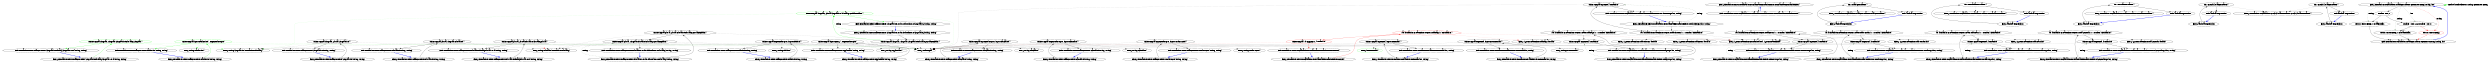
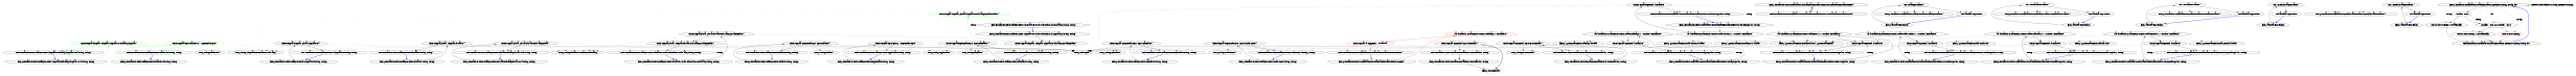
  digraph {
    fontname="DejaVu Serif"
    node [cluster="lambda expression" fontname="DejaVu Serif" span="0-0"]
    edge [fontname="DejaVu Serif" style=solid]
    n1 [cluster="Humanizer.Tests.InflectorTests.SingularizeAlreadySingularWord(string, string)" color=green community=0 label="Assert.Equal(singular, singular.Singularize(Plurality.Singular))" span="44-44"]
    n2 [cluster="Humanizer.Tests.InflectorTests.SingularizeAlreadySingularWord(string, string)" label="Exit Humanizer.Tests.InflectorTests.SingularizeAlreadySingularWord(string, string)" span="42-42"]
    n3 [cluster="string.Singularize(Humanizer.Plurality)" label="Entry string.Singularize(Humanizer.Plurality)" span="171-171"]
    n4 [cluster="Unk.Equal" label="Entry Unk.Equal" span=""]
    n5 [cluster="Humanizer.Tests.InflectorTests.SingularizeAlreadySingularWord(string, string)" label="Entry Humanizer.Tests.InflectorTests.SingularizeAlreadySingularWord(string, string)" span="42-42"]
    n6 [cluster="Humanizer.Tests.InflectorTests.SingularizeWordsWithUnknownSingularity(string, string)" color=green community=0 label="Assert.Equal(singular, plural.Singularize(Plurality.CouldBeEither))" span="52-52"]
    n7 [cluster="Humanizer.Tests.InflectorTests.SingularizeWordsWithUnknownSingularity(string, string)" label="Exit Humanizer.Tests.InflectorTests.SingularizeWordsWithUnknownSingularity(string, string)" span="49-49"]
    n8 [cluster="Humanizer.Tests.InflectorTests.SingularizeWordsWithUnknownSingularity(string, string)" label="Entry Humanizer.Tests.InflectorTests.SingularizeWordsWithUnknownSingularity(string, string)" span="49-49"]
    n9 [cluster="Humanizer.Tests.InflectorTests.SingularizeWordsWithUnknownSingularity(string, string)" label="Assert.Equal(singular, singular.Singularize(Plurality.CouldBeEither))" span="51-51"]
    n10 [cluster="Humanizer.Tests.InflectorTests.Dasherize(string, string)" color=green community=0 label="Assert.Equal(input.Dasherize(), expectedOutput)" span="75-75"]
    n11 [cluster="Humanizer.Tests.InflectorTests.Dasherize(string, string)" label="Exit Humanizer.Tests.InflectorTests.Dasherize(string, string)" span="73-73"]
    n12 [cluster="string.Dasherize()" label="Entry string.Dasherize()" span="259-259"]
    n13 [cluster="Humanizer.Tests.InflectorTests.Dasherize(string, string)" label="Entry Humanizer.Tests.InflectorTests.Dasherize(string, string)" span="73-73"]
    n14 [cluster="Humanizer.Tests.InflectorTests.Singularize(string, string)" label="Assert.Equal(singular, plural.Singularize())" span="37-37"]
    n15 [cluster="Humanizer.Tests.InflectorTests.Singularize(string, string)" label="Exit Humanizer.Tests.InflectorTests.Singularize(string, string)" span="35-35"]
    n16 [cluster="Humanizer.Tests.InflectorTests.Singularize(string, string)" label="Entry Humanizer.Tests.InflectorTests.Singularize(string, string)" span="35-35"]
    n17 [cluster="Humanizer.Tests.InflectorTests.Pluralize(string, string)" label="Assert.Equal(plural, singular.Pluralize())" span="15-15"]
    n18 [cluster="Humanizer.Tests.InflectorTests.Pluralize(string, string)" label="Exit Humanizer.Tests.InflectorTests.Pluralize(string, string)" span="13-13"]
    n19 [cluster="string.Pluralize(Humanizer.Plurality)" label="Entry string.Pluralize(Humanizer.Plurality)" span="147-147"]
    n20 [cluster="Humanizer.Tests.InflectorTests.Pluralize(string, string)" label="Entry Humanizer.Tests.InflectorTests.Pluralize(string, string)" span="13-13"]
    n21 [cluster="Humanizer.Tests.InflectorTests.PluralizeAlreadyPluralWord(string, string)" label="Assert.Equal(plural, plural.Pluralize(Plurality.Plural))" span="22-22"]
    n22 [cluster="Humanizer.Tests.InflectorTests.PluralizeAlreadyPluralWord(string, string)" label="Exit Humanizer.Tests.InflectorTests.PluralizeAlreadyPluralWord(string, string)" span="20-20"]
    n23 [cluster="Humanizer.Tests.InflectorTests.PluralizeAlreadyPluralWord(string, string)" label="Entry Humanizer.Tests.InflectorTests.PluralizeAlreadyPluralWord(string, string)" span="20-20"]
    n24 [cluster="Humanizer.Tests.InflectorTests.PluralizeWordsWithUnknownPlurality(string, string)" label="Assert.Equal(plural, plural.Pluralize(Plurality.CouldBeEither))" span="29-29"]
    n25 [cluster="Humanizer.Tests.InflectorTests.PluralizeWordsWithUnknownPlurality(string, string)" label="Assert.Equal(plural, singular.Pluralize(Plurality.CouldBeEither))" span="30-30"]
    n26 [cluster="Humanizer.Tests.InflectorTests.PluralizeWordsWithUnknownPlurality(string, string)" label="Exit Humanizer.Tests.InflectorTests.PluralizeWordsWithUnknownPlurality(string, string)" span="27-27"]
    n27 [cluster="Humanizer.Tests.InflectorTests.PluralizeWordsWithUnknownPlurality(string, string)" label="Entry Humanizer.Tests.InflectorTests.PluralizeWordsWithUnknownPlurality(string, string)" span="27-27"]
    n28 [cluster="Humanizer.Tests.InflectorTests.Titleize(string, string)" label="Assert.Equal(expectedOuput, input.Titleize())" span="65-65"]
    n29 [cluster="Humanizer.Tests.InflectorTests.Titleize(string, string)" label="Exit Humanizer.Tests.InflectorTests.Titleize(string, string)" span="63-63"]
    n30 [cluster="string.Titleize()" label="Entry string.Titleize()" span="216-216"]
    n31 [cluster="Humanizer.Tests.InflectorTests.Titleize(string, string)" label="Entry Humanizer.Tests.InflectorTests.Titleize(string, string)" span="63-63"]
    n32 [cluster="Humanizer.Tests.InflectorTests.Hyphenate(string, string)" label="Assert.Equal(input.Entry(), expectedOutput)" span="85-85"]
    n33 [cluster="Humanizer.Tests.InflectorTests.Hyphenate(string, string)" label="Exit Humanizer.Tests.InflectorTests.Hyphenate(string, string)" span="83-83"]
    n34 [cluster="string.Hyphenate()" label="Entry string.Hyphenate()" span="269-269"]
    n35 [cluster="Humanizer.Tests.InflectorTests.Hyphenate(string, string)" label="Entry Humanizer.Tests.InflectorTests.Hyphenate(string, string)" span="83-83"]
    n36 [cluster="Humanizer.Tests.InflectorTests.Pascalize(string, string)" label="Assert.Equal(expectedOutput, input.Pascalize())" span="98-98"]
    n37 [cluster="Humanizer.Tests.InflectorTests.Pascalize(string, string)" label="Exit Humanizer.Tests.InflectorTests.Pascalize(string, string)" span="96-96"]
    n38 [cluster="string.Pascalize()" label="Entry string.Pascalize()" span="226-226"]
    n39 [cluster="Humanizer.Tests.InflectorTests.Pascalize(string, string)" label="Entry Humanizer.Tests.InflectorTests.Pascalize(string, string)" span="96-96"]
    n40 [cluster="Humanizer.Tests.InflectorTests.Camelize(string, string)" label="Assert.Equal(expectedOutput, input.Camelize())" span="112-112"]
    n41 [cluster="Humanizer.Tests.InflectorTests.Camelize(string, string)" label="Exit Humanizer.Tests.InflectorTests.Camelize(string, string)" span="110-110"]
    n42 [cluster="string.Camelize()" label="Entry string.Camelize()" span="236-236"]
    n43 [cluster="Humanizer.Tests.InflectorTests.Camelize(string, string)" label="Entry Humanizer.Tests.InflectorTests.Camelize(string, string)" span="110-110"]
    n44 [cluster="Humanizer.Tests.InflectorTests.Underscore(string, string)" label="Assert.Equal(expectedOuput, input.Underscore())" span="125-125"]
    n45 [cluster="Humanizer.Tests.InflectorTests.Underscore(string, string)" label="Exit Humanizer.Tests.InflectorTests.Underscore(string, string)" span="123-123"]
    n46 [cluster="string.Underscore()" label="Entry string.Underscore()" span="247-247"]
    n47 [cluster="Humanizer.Tests.InflectorTests.Underscore(string, string)" label="Entry Humanizer.Tests.InflectorTests.Underscore(string, string)" span="123-123"]
    n48 [cluster="string.FromRoman()" file="DateHumanizeTests.fi-FI.cs" label="Entry string.FromRoman()" span="43-43"]
    n49 [cluster="Humanizer.Tests.RomanNumeralTests.ToRoman(int, string)" file="DateHumanizeTests.fi-FI.cs" label="Entry Humanizer.Tests.RomanNumeralTests.ToRoman(int, string)" span="26-26"]
    n50 [cluster="Humanizer.Tests.RomanNumeralTests.ToRoman(int, string)" file="DateHumanizeTests.fi-FI.cs" label="Assert.Equal(expected, input.ToRoman())" span="28-28"]
    n51 [cluster="Humanizer.Tests.RomanNumeralTests.ToRoman(int, string)" file="DateHumanizeTests.fi-FI.cs" label="Exit Humanizer.Tests.RomanNumeralTests.ToRoman(int, string)" span="26-26"]
    n52 [cluster="int.ToRoman()" color=green file="DateHumanizeTests.fi-FI.cs" label="Entry int.ToRoman()" span="84-84"]
    n53 [cluster="Humanizer.Tests.RomanNumeralTests.FromRoman(int, string)" file="DateHumanizeTests.fi-FI.cs" label="Entry Humanizer.Tests.RomanNumeralTests.FromRoman(int, string)" span="51-51"]
    n54 [cluster="Humanizer.Tests.RomanNumeralTests.FromRoman(int, string)" file="DateHumanizeTests.fi-FI.cs" label="Assert.Equal(expected, input.FromRoman())" span="53-53"]
    n55 [cluster="Humanizer.Tests.RomanNumeralTests.FromRoman(int, string)" file="DateHumanizeTests.fi-FI.cs" label="Exit Humanizer.Tests.RomanNumeralTests.FromRoman(int, string)" span="51-51"]
    n56 [cluster="Humanizer.Tests.Localisation.RussianDateHumanizeTests.NMinutesAgo(int, string)" file="DateHumanizeTests.ru-RU.cs" label="Entry Humanizer.Tests.Localisation.RussianDateHumanizeTests.NMinutesAgo(int, string)" span="52-52"]
    n57 [cluster="Humanizer.Tests.Localisation.RussianDateHumanizeTests.NMinutesAgo(int, string)" file="DateHumanizeTests.ru-RU.cs" label="var humanize = DateTime.UtcNow.AddMinutes(-1 * number).Humanize()" span="54-54"]
    n58 [cluster="Humanizer.Tests.Localisation.RussianDateHumanizeTests.NMinutesAgo(int, string)" file="DateHumanizeTests.ru-RU.cs" label="Assert.Equal(expected, humanize)" span="55-55"]
    n59 [cluster="System.DateTime.Humanize(bool, System.DateTime?)" file="DateHumanizeTests.ru-RU.cs" label="Entry System.DateTime.Humanize(bool, System.DateTime?)" span="18-18"]
    n60 [cluster="System.DateTime.AddMinutes(double)" file="DateHumanizeTests.ru-RU.cs" label="Entry System.DateTime.AddMinutes(double)"]
    n61 [cluster="Humanizer.Tests.Localisation.RussianDateHumanizeTests.NMinutesAgo(int, string)" file="DateHumanizeTests.ru-RU.cs" label="Exit Humanizer.Tests.Localisation.RussianDateHumanizeTests.NMinutesAgo(int, string)" span="52-52"]
    n62 [cluster="System.DateTime.AddMonths(int)" file="DateHumanizeTests.ru-RU.cs" label="Entry System.DateTime.AddMonths(int)"]
    n63 [cluster="Humanizer.Tests.Localisation.RussianDateHumanizeTests.NotYet()" file="DateHumanizeTests.ru-RU.cs" label="Entry Humanizer.Tests.Localisation.RussianDateHumanizeTests.NotYet()" span="137-137"]
    n64 [cluster="Humanizer.Tests.Localisation.RussianDateHumanizeTests.NotYet()" color=red community=0 file="DateHumanizeTests.ru-RU.cs" label="var humanize = DateTime.UtcNow.AddDays(1).Humanize()" span="139-139"]
    n65 [cluster="Humanizer.Tests.Localisation.RussianDateHumanizeTests.NotYet()" color=red community=0 file="DateHumanizeTests.ru-RU.cs" label="Assert.Equal(''в будущем'', humanize)" span="140-140"]
    n66 [cluster="System.DateTime.AddDays(double)" file="DateHumanizeTests.ru-RU.cs" label="Entry System.DateTime.AddDays(double)"]
    n67 [cluster="Humanizer.Tests.Localisation.RussianDateHumanizeTests.NotYet()" file="DateHumanizeTests.ru-RU.cs" label="Exit Humanizer.Tests.Localisation.RussianDateHumanizeTests.NotYet()" span="137-137"]
    n68 [cluster="Humanizer.Tests.Localisation.RussianDateHumanizeTests.NHoursAgo(int, string)" file="DateHumanizeTests.ru-RU.cs" label="Entry Humanizer.Tests.Localisation.RussianDateHumanizeTests.NHoursAgo(int, string)" span="72-72"]
    n69 [cluster="Humanizer.Tests.Localisation.RussianDateHumanizeTests.NHoursAgo(int, string)" file="DateHumanizeTests.ru-RU.cs" label="var humanize = DateTime.UtcNow.AddHours(-1 * number).Humanize()" span="74-74"]
    n70 [cluster="Humanizer.Tests.Localisation.RussianDateHumanizeTests.NHoursAgo(int, string)" file="DateHumanizeTests.ru-RU.cs" label="Assert.Equal(expected, humanize)" span="75-75"]
    n71 [cluster="System.DateTime.AddHours(double)" file="DateHumanizeTests.ru-RU.cs" label="Entry System.DateTime.AddHours(double)"]
    n72 [cluster="Humanizer.Tests.Localisation.RussianDateHumanizeTests.NHoursAgo(int, string)" file="DateHumanizeTests.ru-RU.cs" label="Exit Humanizer.Tests.Localisation.RussianDateHumanizeTests.NHoursAgo(int, string)" span="72-72"]
    n73 [cluster="System.DateTime.AddSeconds(double)" file="DateHumanizeTests.ru-RU.cs" label="Entry System.DateTime.AddSeconds(double)"]
    n74 [cluster="Humanizer.Tests.Localisation.RussianDateHumanizeTests.NMonthsAgo(int, string)" file="DateHumanizeTests.ru-RU.cs" label="Entry Humanizer.Tests.Localisation.RussianDateHumanizeTests.NMonthsAgo(int, string)" span="109-109"]
    n75 [cluster="Humanizer.Tests.Localisation.RussianDateHumanizeTests.NMonthsAgo(int, string)" file="DateHumanizeTests.ru-RU.cs" label="var humanize = DateTime.UtcNow.Date.AddMonths(-1 * number).Humanize()" span="111-111"]
    n76 [cluster="Humanizer.Tests.Localisation.RussianDateHumanizeTests.NMonthsAgo(int, string)" file="DateHumanizeTests.ru-RU.cs" label="Assert.Equal(expected, humanize)" span="112-112"]
    n77 [cluster="Humanizer.Tests.Localisation.RussianDateHumanizeTests.NMonthsAgo(int, string)" file="DateHumanizeTests.ru-RU.cs" label="Exit Humanizer.Tests.Localisation.RussianDateHumanizeTests.NMonthsAgo(int, string)" span="109-109"]
    n78 [cluster="System.DateTime.AddYears(int)" file="DateHumanizeTests.ru-RU.cs" label="Entry System.DateTime.AddYears(int)"]
    n79 [cluster="Humanizer.Tests.Localisation.RussianDateHumanizeTests.NYearsAgo(int, string)" file="DateHumanizeTests.ru-RU.cs" label="Entry Humanizer.Tests.Localisation.RussianDateHumanizeTests.NYearsAgo(int, string)" span="130-130"]
    n80 [cluster="Humanizer.Tests.Localisation.RussianDateHumanizeTests.NYearsAgo(int, string)" file="DateHumanizeTests.ru-RU.cs" label="var humanize = DateTime.UtcNow.Date.AddYears(-1 * number).Humanize()" span="132-132"]
    n81 [cluster="Humanizer.Tests.Localisation.RussianDateHumanizeTests.NYearsAgo(int, string)" file="DateHumanizeTests.ru-RU.cs" label="Assert.Equal(expected, humanize)" span="133-133"]
    n82 [cluster="Humanizer.Tests.Localisation.RussianDateHumanizeTests.NYearsAgo(int, string)" file="DateHumanizeTests.ru-RU.cs" label="Exit Humanizer.Tests.Localisation.RussianDateHumanizeTests.NYearsAgo(int, string)" span="130-130"]
    n83 [cluster="Humanizer.Tests.Localisation.RussianDateHumanizeTests.RussianDateHumanizeTests()" file="DateHumanizeTests.ru-RU.cs" label="Entry Humanizer.Tests.Localisation.RussianDateHumanizeTests.RussianDateHumanizeTests()" span="8-8"]
    n84 [cluster="Humanizer.Tests.Localisation.RussianDateHumanizeTests.RussianDateHumanizeTests()" file="DateHumanizeTests.ru-RU.cs" label="Exit Humanizer.Tests.Localisation.RussianDateHumanizeTests.RussianDateHumanizeTests()" span="8-8"]
    n85 [cluster="Humanizer.Tests.Localisation.RussianDateHumanizeTests.NDaysAgo(int, string)" file="DateHumanizeTests.ru-RU.cs" label="Entry Humanizer.Tests.Localisation.RussianDateHumanizeTests.NDaysAgo(int, string)" span="94-94"]
    n86 [cluster="Humanizer.Tests.Localisation.RussianDateHumanizeTests.NDaysAgo(int, string)" file="DateHumanizeTests.ru-RU.cs" label="var humanize = DateTime.UtcNow.Date.AddDays(-1 * number).Humanize()" span="96-96"]
    n87 [cluster="Humanizer.Tests.Localisation.RussianDateHumanizeTests.NDaysAgo(int, string)" file="DateHumanizeTests.ru-RU.cs" label="Assert.Equal(expected, humanize)" span="97-97"]
    n88 [cluster="Humanizer.Tests.Localisation.RussianDateHumanizeTests.NDaysAgo(int, string)" file="DateHumanizeTests.ru-RU.cs" label="Exit Humanizer.Tests.Localisation.RussianDateHumanizeTests.NDaysAgo(int, string)" span="94-94"]
    n89 [cluster="Humanizer.Tests.Localisation.RussianDateHumanizeTests.NSecondsAgo(int, string)" file="DateHumanizeTests.ru-RU.cs" label="Entry Humanizer.Tests.Localisation.RussianDateHumanizeTests.NSecondsAgo(int, string)" span="29-29"]
    n90 [cluster="Humanizer.Tests.Localisation.RussianDateHumanizeTests.NSecondsAgo(int, string)" file="DateHumanizeTests.ru-RU.cs" label="var humanize = DateTime.UtcNow.AddSeconds(-1 * number).Humanize()" span="31-31"]
    n91 [cluster="Humanizer.Tests.Localisation.RussianDateHumanizeTests.NSecondsAgo(int, string)" file="DateHumanizeTests.ru-RU.cs" label="Assert.Equal(expected, humanize)" span="32-32"]
    n92 [cluster="Humanizer.Tests.Localisation.RussianDateHumanizeTests.NSecondsAgo(int, string)" file="DateHumanizeTests.ru-RU.cs" label="Exit Humanizer.Tests.Localisation.RussianDateHumanizeTests.NSecondsAgo(int, string)" span="29-29"]
    n93 [cluster="Humanizer.Localisation.ArabicFormatter.ArabicFormatter()" file="DefaultFormatter.cs" label="Entry Humanizer.Localisation.ArabicFormatter.ArabicFormatter()" span="2-2"]
    n94 [cluster="Humanizer.Localisation.RomanianFormatter.RomanianFormatter()" file="DefaultFormatter.cs" label="Entry Humanizer.Localisation.RomanianFormatter.RomanianFormatter()" span="2-2"]
    n95 [cluster="Humanizer.Localisation.RussianFormatter.RussianFormatter()" file="DefaultFormatter.cs" label="Entry Humanizer.Localisation.RussianFormatter.RussianFormatter()" span="2-2"]
    n96 [cluster="Humanizer.Localisation.CzechSlovakFormatter.CzechSlovakFormatter()" file="DefaultFormatter.cs" label="Entry Humanizer.Localisation.CzechSlovakFormatter.CzechSlovakFormatter()" span="2-2"]
    n97 [file="DefaultFormatter.cs" label="Entry lambda expression" span="19-19"]
    n98 [file="DefaultFormatter.cs" label="new CzechSlovakFormatter()" span="19-19"]
    n99 [file="DefaultFormatter.cs" label="Exit lambda expression" span="19-19"]
    n100 [file="DefaultFormatter.cs" label="Entry lambda expression" span="15-15"]
    n101 [file="DefaultFormatter.cs" label="new RomanianFormatter()" span="15-15"]
    n102 [file="DefaultFormatter.cs" label="Exit lambda expression" span="15-15"]
    n103 [file="DefaultFormatter.cs" label="Entry lambda expression" span="16-16"]
    n104 [file="DefaultFormatter.cs" label="new RussianFormatter()" span="16-16"]
    n105 [file="DefaultFormatter.cs" label="Exit lambda expression" span="16-16"]
    n106 [file="DefaultFormatter.cs" label="Entry lambda expression" span="17-17"]
    n107 [file="DefaultFormatter.cs" label="new ArabicFormatter()" span="17-17"]
    n108 [file="DefaultFormatter.cs" label="Exit lambda expression" span="17-17"]
    n109 [file="DefaultFormatter.cs" label="Entry lambda expression" span="18-18"]
    n110 [file="DefaultFormatter.cs" label="new CzechSlovakFormatter()" span="18-18"]
    n111 [file="DefaultFormatter.cs" label="Exit lambda expression" span="18-18"]
    n112 [cluster="Humanizer.Localisation.ArabicFormatter.GetResourceKey(string, int)" file="IFormatter.cs" label="Entry Humanizer.Localisation.ArabicFormatter.GetResourceKey(string, int)" span="7-7"]
    n113 [cluster="Humanizer.Localisation.ArabicFormatter.GetResourceKey(string, int)" file="IFormatter.cs" label="number == 2" span="10-10"]
    n114 [cluster="Humanizer.Localisation.ArabicFormatter.GetResourceKey(string, int)" file="IFormatter.cs" label="return resourceKey + DualPostfix;" span="11-11"]
    n115 [cluster="Humanizer.Localisation.ArabicFormatter.GetResourceKey(string, int)" file="IFormatter.cs" label="number >= 3 && number <= 10" span="14-14"]
    n116 [cluster="Humanizer.Localisation.ArabicFormatter.GetResourceKey(string, int)" file="IFormatter.cs" label="return resourceKey + PluralPostfix;" span="15-15"]
    n117 [cluster="Humanizer.Localisation.ArabicFormatter.GetResourceKey(string, int)" color=red community=0 file="IFormatter.cs" label="return resourceKey;" span="17-17"]
    n118 [cluster="Humanizer.Localisation.ArabicFormatter.GetResourceKey(string, int)" file="IFormatter.cs" label="Exit Humanizer.Localisation.ArabicFormatter.GetResourceKey(string, int)" span="7-7"]
    n1 -> n2 [color=green]
    n1 -> n3 [color=green style=dotted]
    n1 -> n4 [color=green style=dotted]
    n2 -> n5 [color=blue style=bold]
    n5 -> n1 [color=green]
    n6 -> n3 [color=green style=dotted]
    n6 -> n4 [color=green style=dotted]
    n6 -> n7 [color=green]
    n7 -> n8 [color=blue style=bold]
    n8 -> n6 [color=green label=string style=dashed]
    n8 -> n9
    n9 -> n3 [style=dotted]
    n9 -> n4 [style=dotted]
    n9 -> n6 [color=green]
    n10 -> n4 [color=green style=dotted]
    n10 -> n11 [color=green]
    n10 -> n12 [color=green style=dotted]
    n11 -> n13 [color=blue style=bold]
    n13 -> n10 [color=green]
    n14 -> n3 [style=dotted]
    n14 -> n4 [style=dotted]
    n14 -> n15
    n15 -> n16 [color=blue style=bold]
    n16 -> n14
    n17 -> n4 [style=dotted]
    n17 -> n18
    n17 -> n19 [style=dotted]
    n18 -> n20 [color=blue style=bold]
    n20 -> n17
    n21 -> n4 [style=dotted]
    n21 -> n19 [color=red style=dotted]
    n21 -> n22
    n22 -> n23 [color=blue style=bold]
    n23 -> n21
    n24 -> n4 [style=dotted]
    n24 -> n19 [style=dotted]
    n24 -> n25
    n25 -> n4 [style=dotted]
    n25 -> n19 [style=dotted]
    n25 -> n26
    n26 -> n27 [color=blue style=bold]
    n27 -> n24
    n27 -> n25 [color=darkseagreen4 label=string style=dashed]
    n28 -> n4 [style=dotted]
    n28 -> n29
    n28 -> n30 [style=dotted]
    n29 -> n31 [color=blue style=bold]
    n31 -> n28
    n32 -> n4 [style=dotted]
    n32 -> n33
    n32 -> n34 [style=dotted]
    n33 -> n35 [color=blue style=bold]
    n35 -> n32
    n36 -> n4 [style=dotted]
    n36 -> n37
    n36 -> n38 [style=dotted]
    n37 -> n39 [color=blue style=bold]
    n39 -> n36
    n40 -> n4 [style=dotted]
    n40 -> n41
    n40 -> n42 [style=dotted]
    n41 -> n43 [color=blue style=bold]
    n43 -> n40
    n44 -> n4 [style=dotted]
    n44 -> n45
    n44 -> n46 [style=dotted]
    n45 -> n47 [color=blue style=bold]
    n47 -> n44
-   n49 -> n50
+   n49 -> n52
    n50 -> n4 [style=dotted]
    n50 -> n51
-   n50 -> n52 [style=dotted]
+   n50 -> n52 [style=bold]
    n51 -> n49 [color=blue style=bold]
    n53 -> n54
    n54 -> n4 [style=dotted]
    n54 -> n48 [style=dotted]
    n54 -> n55
    n55 -> n53 [color=blue style=bold]
    n56 -> n57
    n56 -> n58 [color=darkseagreen4 label=string style=dashed]
    n57 -> n58
    n57 -> n59 [style=dotted]
    n57 -> n60 [style=dotted]
    n58 -> n4 [style=dotted]
    n58 -> n61
    n61 -> n56 [color=blue style=bold]
    n63 -> n64 [color=red]
    n64 -> n59 [color=red style=dotted]
    n64 -> n65 [color=red]
    n64 -> n66 [color=red style=dotted]
    n65 -> n4 [color=red style=dotted]
    n65 -> n67 [color=red]
    n67 -> n63 [color=blue style=bold]
    n68 -> n69
    n68 -> n70 [color=darkseagreen4 label=string style=dashed]
    n69 -> n59 [style=dotted]
    n69 -> n70
    n69 -> n71 [style=dotted]
    n70 -> n4 [style=dotted]
    n70 -> n72
    n72 -> n68 [color=blue style=bold]
    n74 -> n75
    n74 -> n76 [color=darkseagreen4 label=string style=dashed]
    n75 -> n59 [style=dotted]
    n75 -> n62 [style=dotted]
    n75 -> n76
    n76 -> n4 [style=dotted]
    n76 -> n77
    n77 -> n74 [color=blue style=bold]
    n79 -> n80
    n79 -> n81 [color=darkseagreen4 label=string style=dashed]
    n80 -> n59 [style=dotted]
    n80 -> n78 [style=dotted]
    n80 -> n81
    n81 -> n4 [style=dotted]
    n81 -> n82
    n82 -> n79 [color=blue style=bold]
    n83 -> n84
    n84 -> n83 [color=blue style=bold]
    n85 -> n86
    n85 -> n87 [color=darkseagreen4 label=string style=dashed]
    n86 -> n59 [style=dotted]
    n86 -> n66 [style=dotted]
    n86 -> n87
    n87 -> n4 [style=dotted]
    n87 -> n88
    n88 -> n85 [color=blue style=bold]
    n89 -> n90
    n89 -> n91 [color=darkseagreen4 label=string style=dashed]
    n90 -> n59 [style=dotted]
    n90 -> n73 [style=dotted]
    n90 -> n91
    n91 -> n4 [style=dotted]
    n91 -> n92
    n92 -> n89 [color=blue style=bold]
    n97 -> n98
    n98 -> n96 [style=dotted]
    n98 -> n99
    n99 -> n97 [color=blue style=bold]
    n100 -> n101
    n101 -> n94 [style=dotted]
    n101 -> n102
    n102 -> n100 [color=blue style=bold]
    n103 -> n104
    n104 -> n95 [style=dotted]
    n104 -> n105
    n105 -> n103 [color=blue style=bold]
    n106 -> n107
    n107 -> n93 [style=dotted]
    n107 -> n108
    n108 -> n106 [color=blue style=bold]
    n109 -> n110
    n110 -> n96 [style=dotted]
    n110 -> n111
    n111 -> n109 [color=blue style=bold]
    n112 -> n112 [color=green label="method methodReturn string GetResourceKey" style=bold]
    n112 -> n113
    n112 -> n114 [color=darkseagreen4 label=string style=dashed]
    n112 -> n115 [color=darkseagreen4 label=int style=dashed]
    n112 -> n116 [color=darkseagreen4 label=string style=dashed]
    n112 -> n117 [color=red label=string style=dashed]
    n113 -> n114
    n113 -> n115
    n114 -> n118
    n115 -> n116
    n115 -> n117 [color=red]
    n116 -> n118
    n117 -> n118 [color=red]
    n118 -> n112 [color=blue style=bold]
  }
